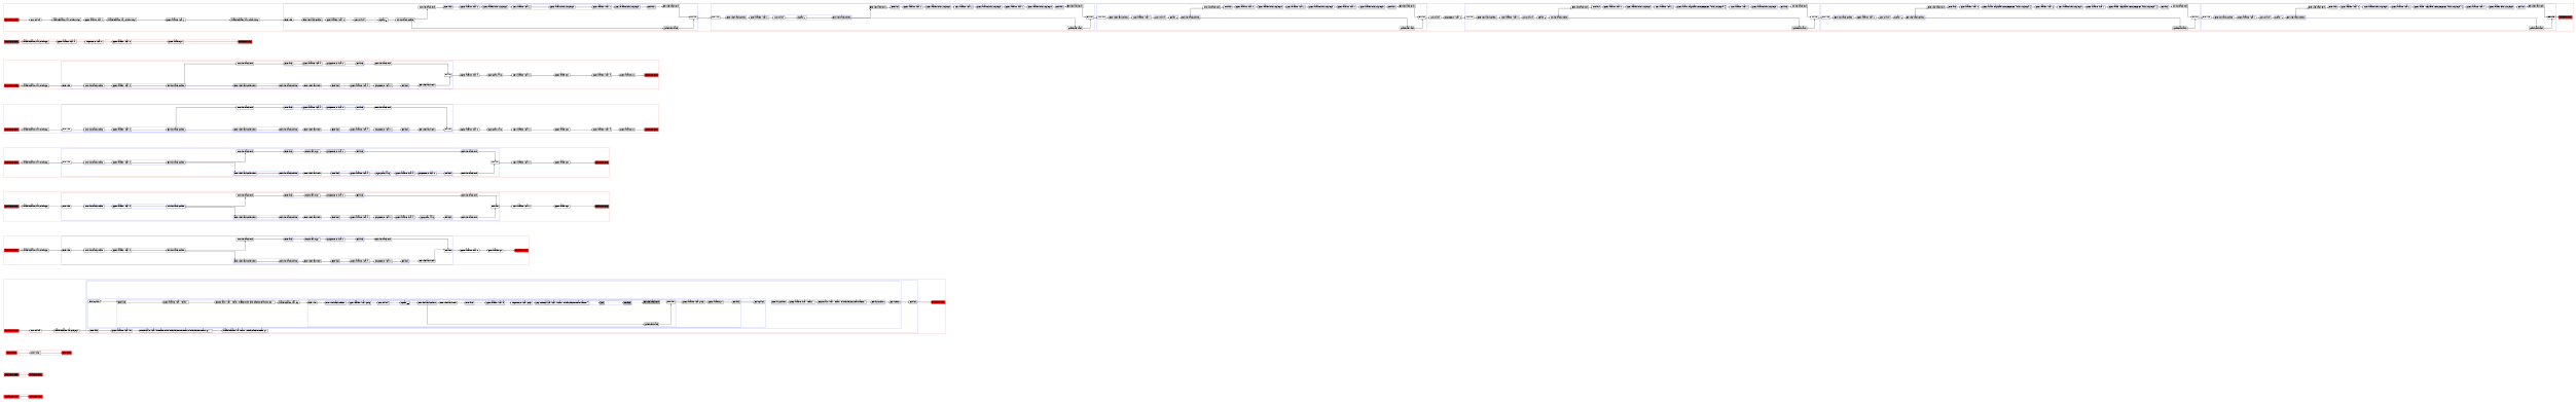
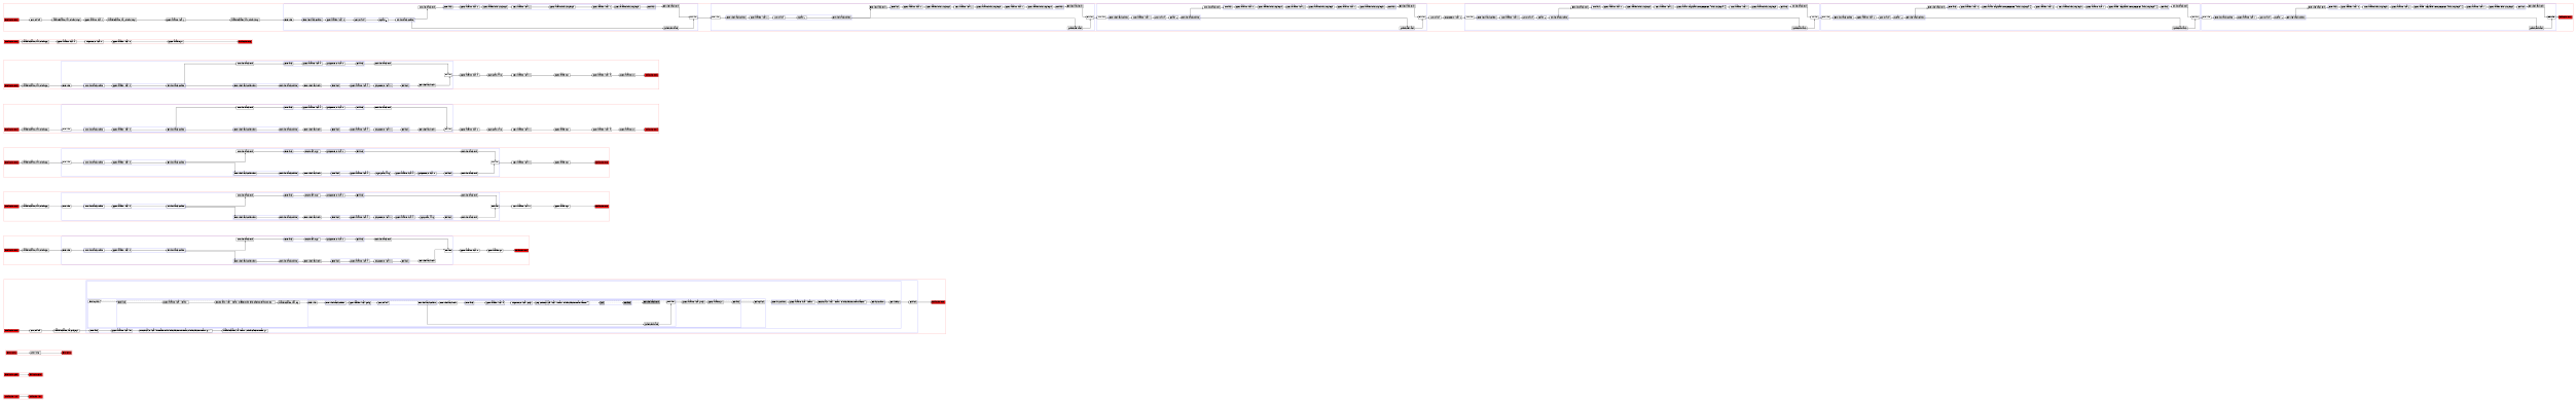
  digraph {
    nodesep=3
    rankdir=LR
    splines=ortho
    node [penwidth=2 shape=box]
    edge [penwidth=2]
    n1 [fillcolor=red label="Enter function <init>" style=filled]
    n2 [fillcolor=red label="Exit function <init>" style=filled]
    n3 [fillcolor=red label="Enter function getter" style=filled]
    n4 [fillcolor=red label="Exit function getter" style=filled]
    n5 [fillcolor=red label="Enter property" style=filled]
    n6 [label="Const: String()"]
    n7 [fillcolor=red label="Exit property" style=filled]
    n8 [label="Enter loop condition"]
    n9 [label="Access variable R|<local>/<iterator>|"]
    n10 [label="Function call: R|<local>/<iterator>|.R|kotlin/collections/Iterator.hasNext|()"]
    n11 [label="Exit loop condition"]
    n12 [label="Enter when branch condition "]
    n13 [label="Access variable R|<local>/goodA|"]
    n14 [label="Const: Null(null)"]
-   n15 [label="Operator =="]
    n16 [label="Exit when branch condition"]
    n17 [label="Enter block"]
    n18 [label="Access variable R|<local>/a|"]
    n19 [label="Assignmenet: R|<local>/goodA|"]
    n20 [label="Jump: continue@@@[R|<local>/<iterator>|.R|kotlin/collections/Iterator.hasNext|()] "]
    n21 [fillcolor=gray label=Stub style=filled]
    n22 [fillcolor=gray label="Exit block" style=filled]
    n23 [label="Enter when"]
    n24 [label="Synthetic else branch"]
    n25 [label="Enter when branch result"]
    n26 [fillcolor=gray label="Exit when branch result" style=filled]
    n27 [label="Exit when"]
    n28 [label="Enter block"]
    n29 [label="Access variable R|<local>/<iterator>|"]
    n30 [label="Function call: R|<local>/<iterator>|.R|FakeOverride<kotlin/collections/Iterator.next: R|A|>|()"]
    n31 [label="Variable declaration: lval a: R|A|"]
    n32 [label="Access variable R|<local>/goodA|"]
    n33 [label="Access variable R|/A.s|"]
    n34 [label="Exit block"]
    n35 [label="Enter loop block"]
    n36 [label="Exit loop block"]
    n37 [label="Exit whileloop"]
    n38 [label="Enter block"]
    n39 [label="Access variable R|<local>/list|"]
    n40 [label="Function call: R|<local>/list|.R|FakeOverride<kotlin/collections/List.iterator: R|kotlin/collections/Iterator<A>|>|()"]
    n41 [label="Variable declaration: lval <iterator>: R|kotlin/collections/Iterator<A>|"]
    n42 [label="Exit block"]
    n43 [fillcolor=red label="Enter function test_0" style=filled]
    n44 [label="Const: Null(null)"]
    n45 [label="Variable declaration: lvar goodA: R|A?|"]
    n46 [fillcolor=red label="Exit function test_0" style=filled]
    n47 [label="Enter block"]
    n48 [label="Access variable R|<local>/a|"]
    n49 [label="Assignmenet: R|<local>/x|"]
    n50 [label="Exit block"]
    n51 [label="Enter when branch condition "]
    n52 [label="Access variable R|<local>/b|"]
    n53 [label="Exit when branch condition"]
    n54 [label="Enter when branch condition else"]
    n55 [label="Exit when branch condition"]
    n56 [label="Enter block"]
    n57 [label="Function call: R|/A.A|()"]
    n58 [label="Assignmenet: R|<local>/x|"]
    n59 [label="Exit block"]
    n60 [label="Enter when"]
    n61 [label="Enter when branch result"]
    n62 [label="Exit when branch result"]
    n63 [label="Enter when branch result"]
    n64 [label="Exit when branch result"]
    n65 [label="Exit when"]
    n66 [fillcolor=red label="Enter function test_1" style=filled]
    n67 [label="Variable declaration: lval x: R|kotlin/Any|"]
    n68 [label="Access variable R|<local>/x|"]
    n69 [label="Access variable R|/A.s|"]
    n70 [fillcolor=red label="Exit function test_1" style=filled]
    n71 [label="Enter when branch condition "]
    n72 [label="Access variable R|<local>/b|"]
    n73 [label="Exit when branch condition"]
    n74 [label="Enter when branch condition else"]
    n75 [label="Exit when branch condition"]
    n76 [label="Enter block"]
    n77 [label="Access variable R|<local>/a|"]
    n78 [label="Assignmenet: R|<local>/x|"]
    n79 [label="Access variable R|<local>/a|"]
    n80 [label="Type operator: a as A"]
    n81 [label="Exit block"]
    n82 [label="Enter block"]
    n83 [label="Function call: R|/A.A|()"]
    n84 [label="Assignmenet: R|<local>/x|"]
    n85 [label="Exit block"]
    n86 [label="Enter when"]
    n87 [label="Enter when branch result"]
    n88 [label="Exit when branch result"]
    n89 [label="Enter when branch result"]
    n90 [label="Exit when branch result"]
    n91 [label="Exit when"]
    n92 [fillcolor=red label="Enter function test_2" style=filled]
    n93 [label="Variable declaration: lval x: R|kotlin/Any|"]
    n94 [label="Access variable R|<local>/x|"]
    n95 [label="Access variable R|/A.s|"]
    n96 [fillcolor=red label="Exit function test_2" style=filled]
    n97 [label="Enter block"]
    n98 [label="Access variable R|<local>/a|"]
    n99 [label="Type operator: a as A"]
    n100 [label="Access variable R|<local>/a|"]
    n101 [label="Assignmenet: R|<local>/x|"]
    n102 [label="Exit block"]
    n103 [label="Enter when branch condition "]
    n104 [label="Access variable R|<local>/b|"]
    n105 [label="Exit when branch condition"]
    n106 [label="Enter when branch condition else"]
    n107 [label="Exit when branch condition"]
    n108 [label="Enter block"]
    n109 [label="Function call: R|/A.A|()"]
    n110 [label="Assignmenet: R|<local>/x|"]
    n111 [label="Exit block"]
    n112 [label="Enter when"]
    n113 [label="Enter when branch result"]
    n114 [label="Exit when branch result"]
    n115 [label="Enter when branch result"]
    n116 [label="Exit when branch result"]
    n117 [label="Exit when"]
    n118 [fillcolor=red label="Enter function test_3" style=filled]
    n119 [label="Variable declaration: lval x: R|kotlin/Any|"]
    n120 [label="Access variable R|<local>/x|"]
    n121 [label="Access variable R|/A.s|"]
    n122 [fillcolor=red label="Exit function test_3" style=filled]
    n123 [label="Enter when branch condition "]
    n124 [label="Access variable R|<local>/b|"]
    n125 [label="Exit when branch condition"]
    n126 [label="Enter when branch condition else"]
    n127 [label="Exit when branch condition"]
    n128 [label="Enter block"]
    n129 [label="Access variable R|<local>/a|"]
    n130 [label="Assignmenet: R|<local>/x|"]
    n131 [label="Exit block"]
    n132 [label="Enter block"]
    n133 [label="Access variable R|<local>/a|"]
    n134 [label="Assignmenet: R|<local>/x|"]
    n135 [label="Exit block"]
    n136 [label="Enter when"]
    n137 [label="Enter when branch result"]
    n138 [label="Exit when branch result"]
    n139 [label="Enter when branch result"]
    n140 [label="Exit when branch result"]
    n141 [label="Exit when"]
    n142 [fillcolor=red label="Enter function test_4" style=filled]
    n143 [label="Variable declaration: lval x: R|kotlin/Any|"]
    n144 [label="Access variable R|<local>/x|"]
    n145 [label="Type operator: x as A"]
    n146 [label="Access variable R|<local>/x|"]
    n147 [label="Access variable R|/A.s|"]
    n148 [label="Access variable R|<local>/a|"]
    n149 [label="Access variable R|/A.s|"]
    n150 [fillcolor=red label="Exit function test_4" style=filled]
    n151 [label="Enter when branch condition "]
    n152 [label="Access variable R|<local>/b|"]
    n153 [label="Exit when branch condition"]
    n154 [label="Enter when branch condition else"]
    n155 [label="Exit when branch condition"]
    n156 [label="Enter block"]
    n157 [label="Access variable R|<local>/a|"]
    n158 [label="Assignmenet: R|<local>/x|"]
    n159 [label="Exit block"]
    n160 [label="Enter block"]
    n161 [label="Access variable R|<local>/a|"]
    n162 [label="Assignmenet: R|<local>/x|"]
    n163 [label="Exit block"]
    n164 [label="Enter when"]
    n165 [label="Enter when branch result"]
    n166 [label="Exit when branch result"]
    n167 [label="Enter when branch result"]
    n168 [label="Exit when branch result"]
    n169 [label="Exit when"]
    n170 [fillcolor=red label="Enter function test_5" style=filled]
    n171 [label="Variable declaration: lval x: R|kotlin/Any|"]
    n172 [label="Access variable R|<local>/a|"]
    n173 [label="Type operator: a as A"]
    n174 [label="Access variable R|<local>/x|"]
    n175 [label="Access variable R|/A.s|"]
    n176 [label="Access variable R|<local>/a|"]
    n177 [label="Access variable R|/A.s|"]
    n178 [fillcolor=red label="Exit function test_5" style=filled]
    n179 [fillcolor=red label="Enter function test_6" style=filled]
    n180 [label="Variable declaration: lval x: R|kotlin/Any|"]
    n181 [label="Access variable R|<local>/a|"]
    n182 [label="Assignmenet: R|<local>/x|"]
    n183 [label="Access variable R|<local>/x|"]
    n184 [label="Access variable R|/A.s|"]
    n185 [fillcolor=red label="Exit function test_6" style=filled]
    n186 [label="Enter when branch condition "]
    n187 [label="Access variable R|<local>/x|"]
    n188 [label="Const: Null(null)"]
    n189 [label="Operator !="]
    n190 [label="Exit when branch condition"]
    n191 [label="Enter block"]
    n192 [label="Access variable R|<local>/x|"]
    n193 [label="Access variable R|kotlin/String.length|"]
    n194 [label="Access variable R|<local>/y|"]
    n195 [label="Access variable R|kotlin/String.length|"]
    n196 [label="Access variable R|<local>/z|"]
    n197 [label="Access variable R|kotlin/String.length|"]
    n198 [label="Exit block"]
    n199 [label="Enter when"]
    n200 [label="Synthetic else branch"]
    n201 [label="Enter when branch result"]
    n202 [label="Exit when branch result"]
    n203 [label="Exit when"]
    n204 [label="Enter when branch condition "]
    n205 [label="Access variable R|<local>/y|"]
    n206 [label="Const: Null(null)"]
    n207 [label="Operator !="]
    n208 [label="Exit when branch condition"]
    n209 [label="Enter block"]
    n210 [label="Access variable R|<local>/x|"]
    n211 [label="Access variable R|kotlin/String.length|"]
    n212 [label="Access variable R|<local>/y|"]
    n213 [label="Access variable R|kotlin/String.length|"]
    n214 [label="Access variable R|<local>/z|"]
    n215 [label="Access variable R|kotlin/String.length|"]
    n216 [label="Exit block"]
    n217 [label="Enter when"]
    n218 [label="Synthetic else branch"]
    n219 [label="Enter when branch result"]
    n220 [label="Exit when branch result"]
    n221 [label="Exit when"]
    n222 [label="Enter when branch condition "]
    n223 [label="Access variable R|<local>/z|"]
    n224 [label="Const: Null(null)"]
    n225 [label="Operator !="]
    n226 [label="Exit when branch condition"]
    n227 [label="Enter block"]
    n228 [label="Access variable R|<local>/x|"]
    n229 [label="Access variable R|kotlin/String.length|"]
    n230 [label="Access variable R|<local>/y|"]
    n231 [label="Access variable R|kotlin/String.length|"]
    n232 [label="Access variable R|<local>/z|"]
    n233 [label="Access variable R|kotlin/String.length|"]
    n234 [label="Exit block"]
    n235 [label="Enter when"]
    n236 [label="Synthetic else branch"]
    n237 [label="Enter when branch result"]
    n238 [label="Exit when branch result"]
    n239 [label="Exit when"]
    n240 [label="Enter when branch condition "]
    n241 [label="Access variable R|<local>/x|"]
    n242 [label="Const: Null(null)"]
    n243 [label="Operator !="]
    n244 [label="Exit when branch condition"]
    n245 [label="Enter block"]
    n246 [label="Access variable R|<local>/x|"]
    n247 [label="Access variable R|kotlin/String.length|"]
    n248 [label="Access variable R|<local>/y|"]
    n249 [label="Access variable <Inapplicable(WRONG_RECEIVER): [kotlin/String.length]>#"]
    n250 [label="Access variable R|<local>/z|"]
    n251 [label="Access variable R|kotlin/String.length|"]
    n252 [label="Exit block"]
    n253 [label="Enter when"]
    n254 [label="Synthetic else branch"]
    n255 [label="Enter when branch result"]
    n256 [label="Exit when branch result"]
    n257 [label="Exit when"]
    n258 [label="Enter when branch condition "]
    n259 [label="Access variable R|<local>/y|"]
    n260 [label="Const: Null(null)"]
    n261 [label="Operator !="]
    n262 [label="Exit when branch condition"]
    n263 [label="Enter block"]
    n264 [label="Access variable R|<local>/x|"]
    n265 [label="Access variable <Inapplicable(WRONG_RECEIVER): [kotlin/String.length]>#"]
    n266 [label="Access variable R|<local>/y|"]
    n267 [label="Access variable R|kotlin/String.length|"]
    n268 [label="Access variable R|<local>/z|"]
    n269 [label="Access variable <Inapplicable(WRONG_RECEIVER): [kotlin/String.length]>#"]
    n270 [label="Exit block"]
    n271 [label="Enter when"]
    n272 [label="Synthetic else branch"]
    n273 [label="Enter when branch result"]
    n274 [label="Exit when branch result"]
    n275 [label="Exit when"]
    n276 [label="Enter when branch condition "]
    n277 [label="Access variable R|<local>/z|"]
    n278 [label="Const: Null(null)"]
    n279 [label="Operator !="]
    n280 [label="Exit when branch condition"]
    n281 [label="Enter block"]
    n282 [label="Access variable R|<local>/x|"]
    n283 [label="Access variable R|kotlin/String.length|"]
    n284 [label="Access variable R|<local>/y|"]
    n285 [label="Access variable <Inapplicable(WRONG_RECEIVER): [kotlin/String.length]>#"]
    n286 [label="Access variable R|<local>/z|"]
    n287 [label="Access variable R|kotlin/String.length|"]
    n288 [label="Exit block"]
    n289 [label="Enter when"]
    n290 [label="Synthetic else branch"]
    n291 [label="Enter when branch result"]
    n292 [label="Exit when branch result"]
    n293 [label="Exit when"]
    n294 [fillcolor=red label="Enter function test_7" style=filled]
    n295 [label="Const: Null(null)"]
    n296 [label="Variable declaration: lval z: R|kotlin/String?|"]
    n297 [label="Access variable R|<local>/z|"]
    n298 [label="Variable declaration: lvar y: R|kotlin/String?|"]
    n299 [label="Access variable R|<local>/y|"]
    n300 [label="Variable declaration: lval x: R|kotlin/String?|"]
    n301 [label="Const: Null(null)"]
    n302 [label="Assignmenet: R|<local>/y|"]
    n303 [fillcolor=red label="Exit function test_7" style=filled]
    subgraph cluster_1 {
      color=red
      n1
      n2
    }
    subgraph cluster_2 {
      color=red
      n3
      n4
    }
    subgraph cluster_3 {
      color=red
      n5
      n6
      n7
    }
    subgraph cluster_4 {
      color=red
      n43
      n44
      n45
      n46
      subgraph cluster_5 {
        color=blue
        n38
        n39
        n40
        n41
        n42
        subgraph cluster_6 {
          color=blue
          n37
          subgraph cluster_7 {
            color=blue
            n8
            n9
            n10
            n11
          }
          subgraph cluster_8 {
            color=blue
            n35
            n36
            subgraph cluster_9 {
              color=blue
              n28
              n29
              n30
              n31
              n32
              n33
              n34
              subgraph cluster_10 {
                color=blue
                n23
                n24
                n25
                n26
                n27
                subgraph cluster_11 {
                  color=blue
                  n12
                  n13
                  n14
-                 n15
                  n16
                }
                subgraph cluster_12 {
                  color=blue
                  n17
                  n18
                  n19
                  n20
                  n21
                  n22
                }
              }
            }
          }
        }
      }
    }
    subgraph cluster_13 {
      color=red
      n66
      n67
      n68
      n69
      n70
      subgraph cluster_14 {
        color=blue
        n60
        n61
        n62
        n63
        n64
        n65
        subgraph cluster_15 {
          color=blue
          n47
          n48
          n49
          n50
        }
        subgraph cluster_16 {
          color=blue
          n51
          n52
          n53
        }
        subgraph cluster_17 {
          color=blue
          n54
          n55
        }
        subgraph cluster_18 {
          color=blue
          n56
          n57
          n58
          n59
        }
      }
    }
    subgraph cluster_19 {
      color=red
      n92
      n93
      n94
      n95
      n96
      subgraph cluster_20 {
        color=blue
        n86
        n87
        n88
        n89
        n90
        n91
        subgraph cluster_21 {
          color=blue
          n71
          n72
          n73
        }
        subgraph cluster_22 {
          color=blue
          n74
          n75
        }
        subgraph cluster_23 {
          color=blue
          n76
          n77
          n78
          n79
          n80
          n81
        }
        subgraph cluster_24 {
          color=blue
          n82
          n83
          n84
          n85
        }
      }
    }
    subgraph cluster_25 {
      color=red
      n118
      n119
      n120
      n121
      n122
      subgraph cluster_26 {
        color=blue
        n112
        n113
        n114
        n115
        n116
        n117
        subgraph cluster_27 {
          color=blue
          n97
          n98
          n99
          n100
          n101
          n102
        }
        subgraph cluster_28 {
          color=blue
          n103
          n104
          n105
        }
        subgraph cluster_29 {
          color=blue
          n106
          n107
        }
        subgraph cluster_30 {
          color=blue
          n108
          n109
          n110
          n111
        }
      }
    }
    subgraph cluster_31 {
      color=red
      n142
      n143
      n144
      n145
      n146
      n147
      n148
      n149
      n150
      subgraph cluster_32 {
        color=blue
        n136
        n137
        n138
        n139
        n140
        n141
        subgraph cluster_33 {
          color=blue
          n123
          n124
          n125
        }
        subgraph cluster_34 {
          color=blue
          n126
          n127
        }
        subgraph cluster_35 {
          color=blue
          n128
          n129
          n130
          n131
        }
        subgraph cluster_36 {
          color=blue
          n132
          n133
          n134
          n135
        }
      }
    }
    subgraph cluster_37 {
      color=red
      n170
      n171
      n172
      n173
      n174
      n175
      n176
      n177
      n178
      subgraph cluster_38 {
        color=blue
        n164
        n165
        n166
        n167
        n168
        n169
        subgraph cluster_39 {
          color=blue
          n151
          n152
          n153
        }
        subgraph cluster_40 {
          color=blue
          n154
          n155
        }
        subgraph cluster_41 {
          color=blue
          n156
          n157
          n158
          n159
        }
        subgraph cluster_42 {
          color=blue
          n160
          n161
          n162
          n163
        }
      }
    }
    subgraph cluster_43 {
      color=red
      n179
      n180
      n181
      n182
      n183
      n184
      n185
    }
    subgraph cluster_44 {
      color=red
      n294
      n295
      n296
      n297
      n298
      n299
      n300
      n301
      n302
      n303
      subgraph cluster_45 {
        color=blue
        n199
        n200
        n201
        n202
        n203
        subgraph cluster_46 {
          color=blue
          n186
          n187
          n188
          n189
          n190
        }
        subgraph cluster_47 {
          color=blue
          n191
          n192
          n193
          n194
          n195
          n196
          n197
          n198
        }
      }
      subgraph cluster_48 {
        color=blue
        n217
        n218
        n219
        n220
        n221
        subgraph cluster_49 {
          color=blue
          n204
          n205
          n206
          n207
          n208
        }
        subgraph cluster_50 {
          color=blue
          n209
          n210
          n211
          n212
          n213
          n214
          n215
          n216
        }
      }
      subgraph cluster_51 {
        color=blue
        n235
        n236
        n237
        n238
        n239
        subgraph cluster_52 {
          color=blue
          n222
          n223
          n224
          n225
          n226
        }
        subgraph cluster_53 {
          color=blue
          n227
          n228
          n229
          n230
          n231
          n232
          n233
          n234
        }
      }
      subgraph cluster_54 {
        color=blue
        n253
        n254
        n255
        n256
        n257
        subgraph cluster_55 {
          color=blue
          n240
          n241
          n242
          n243
          n244
        }
        subgraph cluster_56 {
          color=blue
          n245
          n246
          n247
          n248
          n249
          n250
          n251
          n252
        }
      }
      subgraph cluster_57 {
        color=blue
        n271
        n272
        n273
        n274
        n275
        subgraph cluster_58 {
          color=blue
          n258
          n259
          n260
          n261
          n262
        }
        subgraph cluster_59 {
          color=blue
          n263
          n264
          n265
          n266
          n267
          n268
          n269
          n270
        }
      }
      subgraph cluster_60 {
        color=blue
        n289
        n290
        n291
        n292
        n293
        subgraph cluster_61 {
          color=blue
          n276
          n277
          n278
          n279
          n280
        }
        subgraph cluster_62 {
          color=blue
          n281
          n282
          n283
          n284
          n285
          n286
          n287
          n288
        }
      }
    }
    n1 -> n2
    n3 -> n4
    n5 -> n6
    n6 -> n7
    n8 -> n9
    n9 -> n10
    n10 -> n11
    n11 -> n35 [style=dotted]
    n11 -> n37
    n12 -> n13
    n13 -> n14
-   n14 -> n15
-   n15 -> n16
    n16 -> n24
    n16 -> n25
    n17 -> n18
    n18 -> n19
    n19 -> n20
    n20 -> n21 [style=dotted]
    n21 -> n22 [style=dotted]
    n22 -> n26 [style=dotted]
    n23 -> n12
    n24 -> n27
    n25 -> n17
    n26 -> n27 [style=dotted]
    n27 -> n32
    n28 -> n29
    n29 -> n30
    n30 -> n31
    n31 -> n23
    n32 -> n33
    n33 -> n34
    n34 -> n36
    n35 -> n28
    n36 -> n8 [style=dotted]
    n37 -> n42
    n38 -> n39
    n39 -> n40
    n40 -> n41
    n42 -> n46
    n43 -> n44
    n44 -> n45
    n45 -> n38
    n47 -> n48
    n48 -> n49
    n49 -> n50
    n50 -> n62
    n51 -> n52
    n52 -> n53
    n53 -> n54
    n53 -> n63
    n54 -> n55
    n55 -> n61
    n56 -> n57
    n57 -> n58
    n58 -> n59
    n59 -> n64
    n60 -> n51
    n61 -> n47
    n62 -> n65
    n63 -> n56
    n64 -> n65
    n65 -> n68
    n66 -> n67
    n67 -> n60
    n68 -> n69
    n69 -> n70
    n71 -> n72
    n72 -> n73
    n73 -> n74
    n73 -> n89
    n74 -> n75
    n75 -> n87
    n76 -> n77
    n77 -> n78
    n78 -> n79
    n79 -> n80
    n80 -> n81
    n81 -> n88
    n82 -> n83
    n83 -> n84
    n84 -> n85
    n85 -> n90
    n86 -> n71
    n87 -> n76
    n88 -> n91
    n89 -> n82
    n90 -> n91
    n91 -> n94
    n92 -> n93
    n93 -> n86
    n94 -> n95
    n95 -> n96
    n97 -> n98
    n98 -> n99
    n99 -> n100
    n100 -> n101
    n101 -> n102
    n102 -> n114
    n103 -> n104
    n104 -> n105
    n105 -> n106
    n105 -> n115
    n106 -> n107
    n107 -> n113
    n108 -> n109
    n109 -> n110
    n110 -> n111
    n111 -> n116
    n112 -> n103
    n113 -> n97
    n114 -> n117
    n115 -> n108
    n116 -> n117
    n117 -> n120
    n118 -> n119
    n119 -> n112
    n120 -> n121
    n121 -> n122
    n123 -> n124
    n124 -> n125
    n125 -> n126
    n125 -> n139
    n126 -> n127
    n127 -> n137
    n128 -> n129
    n129 -> n130
    n130 -> n131
    n131 -> n138
    n132 -> n133
    n133 -> n134
    n134 -> n135
    n135 -> n140
    n136 -> n123
    n137 -> n128
    n138 -> n141
    n139 -> n132
    n140 -> n141
    n141 -> n144
    n142 -> n143
    n143 -> n136
    n144 -> n145
    n145 -> n146
    n146 -> n147
    n147 -> n148
    n148 -> n149
    n149 -> n150
    n151 -> n152
    n152 -> n153
    n153 -> n154
    n153 -> n167
    n154 -> n155
    n155 -> n165
    n156 -> n157
    n157 -> n158
    n158 -> n159
    n159 -> n166
    n160 -> n161
    n161 -> n162
    n162 -> n163
    n163 -> n168
    n164 -> n151
    n165 -> n156
    n166 -> n169
    n167 -> n160
    n168 -> n169
    n169 -> n172
    n170 -> n171
    n171 -> n164
    n172 -> n173
    n173 -> n174
    n174 -> n175
    n175 -> n176
    n176 -> n177
    n177 -> n178
    n179 -> n180
    n180 -> n181
    n181 -> n182
    n182 -> n183
    n183 -> n184
    n184 -> n185
    n186 -> n187
    n187 -> n188
    n188 -> n189
    n189 -> n190
    n190 -> n200
    n190 -> n201
    n191 -> n192
    n192 -> n193
    n193 -> n194
    n194 -> n195
    n195 -> n196
    n196 -> n197
    n197 -> n198
    n198 -> n202
    n199 -> n186
    n200 -> n203
    n201 -> n191
    n202 -> n203
    n203 -> n217
    n204 -> n205
    n205 -> n206
    n206 -> n207
    n207 -> n208
    n208 -> n218
    n208 -> n219
    n209 -> n210
    n210 -> n211
    n211 -> n212
    n212 -> n213
    n213 -> n214
    n214 -> n215
    n215 -> n216
    n216 -> n220
    n217 -> n204
    n218 -> n221
    n219 -> n209
    n220 -> n221
    n221 -> n235
    n222 -> n223
    n223 -> n224
    n224 -> n225
    n225 -> n226
    n226 -> n236
    n226 -> n237
    n227 -> n228
    n228 -> n229
    n229 -> n230
    n230 -> n231
    n231 -> n232
    n232 -> n233
    n233 -> n234
    n234 -> n238
    n235 -> n222
    n236 -> n239
    n237 -> n227
    n238 -> n239
    n239 -> n301
    n240 -> n241
    n241 -> n242
    n242 -> n243
    n243 -> n244
    n244 -> n254
    n244 -> n255
    n245 -> n246
    n246 -> n247
    n247 -> n248
    n248 -> n249
    n249 -> n250
    n250 -> n251
    n251 -> n252
    n252 -> n256
    n253 -> n240
    n254 -> n257
    n255 -> n245
    n256 -> n257
    n257 -> n271
    n258 -> n259
    n259 -> n260
    n260 -> n261
    n261 -> n262
    n262 -> n272
    n262 -> n273
    n263 -> n264
    n264 -> n265
    n265 -> n266
    n266 -> n267
    n267 -> n268
    n268 -> n269
    n269 -> n270
    n270 -> n274
    n271 -> n258
    n272 -> n275
    n273 -> n263
    n274 -> n275
    n275 -> n289
    n276 -> n277
    n277 -> n278
    n278 -> n279
    n279 -> n280
    n280 -> n290
    n280 -> n291
    n281 -> n282
    n282 -> n283
    n283 -> n284
    n284 -> n285
    n285 -> n286
    n286 -> n287
    n287 -> n288
    n288 -> n292
    n289 -> n276
    n290 -> n293
    n291 -> n281
    n292 -> n293
    n293 -> n303
    n294 -> n295
    n295 -> n296
    n296 -> n297
    n297 -> n298
    n298 -> n299
    n299 -> n300
    n300 -> n199
    n301 -> n302
    n302 -> n253
  }
